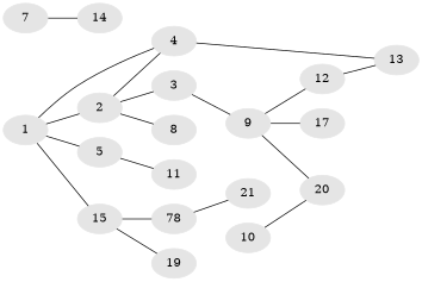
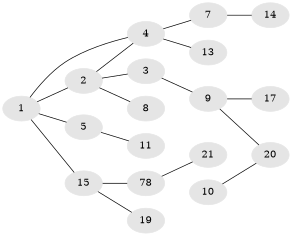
  graph {
    rankdir=LR
    node [color=gray90 style=filled]
    edge [weight=1.0]
    1
    2
    4
    5
    15
    3
    8
    7
    13
    11
    n11 [label=78]
    19
    9
-   12
    17
    20
    14
    10
    21
    1 -- 2
    1 -- 4
    1 -- 5
    1 -- 15
    2 -- 4
    2 -- 3
    2 -- 8
+   4 -- 7
    4 -- 13
    5 -- 11
    15 -- n11
    15 -- 19
    3 -- 9
    7 -- 14
    n11 -- 21
-   9 -- 12
    9 -- 17 [weight=2.0]
    9 -- 20
-   12 -- 13
    10 -- 20
  }
